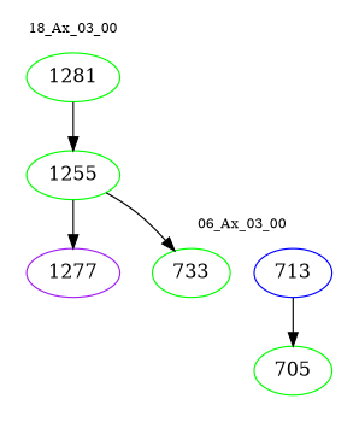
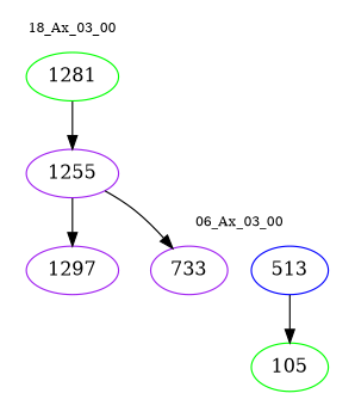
  digraph {
    node [color=green]
    edge [color=black]
    n1 [label=1281]
-   n2 [label=1255]
-   n3 [color=purple label=1277]
-   n4 [color=blue label=713]
-   n5 [label=705]
-   n6 [label=733]
+   n2 [color=purple label=1255]
+   n3 [color=purple label=1297]
+   n4 [color=blue label=513]
+   n5 [label=105]
+   n6 [color=purple label=733]
    subgraph cluster_1 {
      color=white
      fontsize=10
      label="18_Ax_03_00"
      n1
      n2
      n3
    }
    subgraph cluster_2 {
      color=white
      fontsize=10
      label="06_Ax_03_00"
      n4
      n5
      n6
    }
    n1 -> n2
    n2 -> n3
    n2 -> n6
    n4 -> n5
  }
